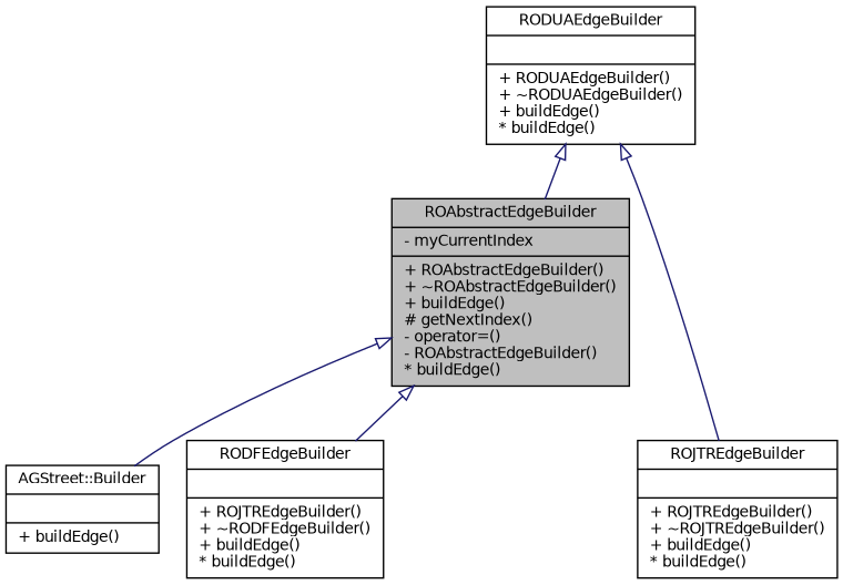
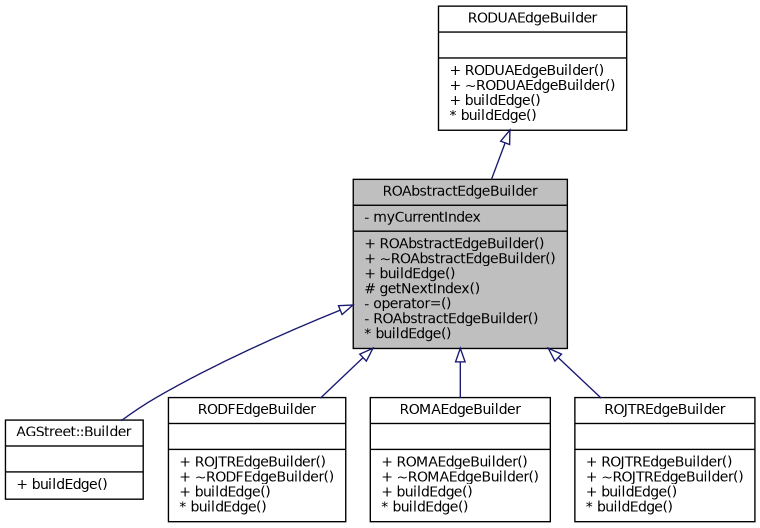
  digraph {
    node [color=black fillcolor=white fontname=Helvetica fontsize=10 shape=record style=filled]
    edge [arrowtail=onormal color=midnightblue dir=back fontname=Helvetica fontsize=10 labelfontname=Helvetica labelfontsize=10 style=solid]
    n1 [fillcolor=grey75 fontcolor=black height=0.2 label="{ROAbstractEdgeBuilder\n|- myCurrentIndex\l|+ ROAbstractEdgeBuilder()\l+ ~ROAbstractEdgeBuilder()\l+ buildEdge()\l# getNextIndex()\l- operator=()\l- ROAbstractEdgeBuilder()\l* buildEdge()\l}" width=0.4]
    n2 [height=0.2 label="{AGStreet::Builder\n||+ buildEdge()\l}" width=0.4]
    n3 [height=0.2 label="{RODFEdgeBuilder\n||+ ROJTREdgeBuilder()\l+ ~RODFEdgeBuilder()\l+ buildEdge()\l* buildEdge()\l}" width=0.4]
    n4 [height=0.2 label="{ROJTREdgeBuilder\n||+ ROJTREdgeBuilder()\l+ ~ROJTREdgeBuilder()\l+ buildEdge()\l* buildEdge()\l}" width=0.4]
+   n5 [height=0.2 label="{ROMAEdgeBuilder\n||+ ROMAEdgeBuilder()\l+ ~ROMAEdgeBuilder()\l+ buildEdge()\l* buildEdge()\l}" width=0.4]
    n6 [height=0.2 label="{RODUAEdgeBuilder\n||+ RODUAEdgeBuilder()\l+ ~RODUAEdgeBuilder()\l+ buildEdge()\l* buildEdge()\l}" width=0.4]
    n1 -> n2
    n1 -> n3
-   n6 -> n4
+   n1 -> n4
+   n1 -> n5
    n6 -> n1
  }
